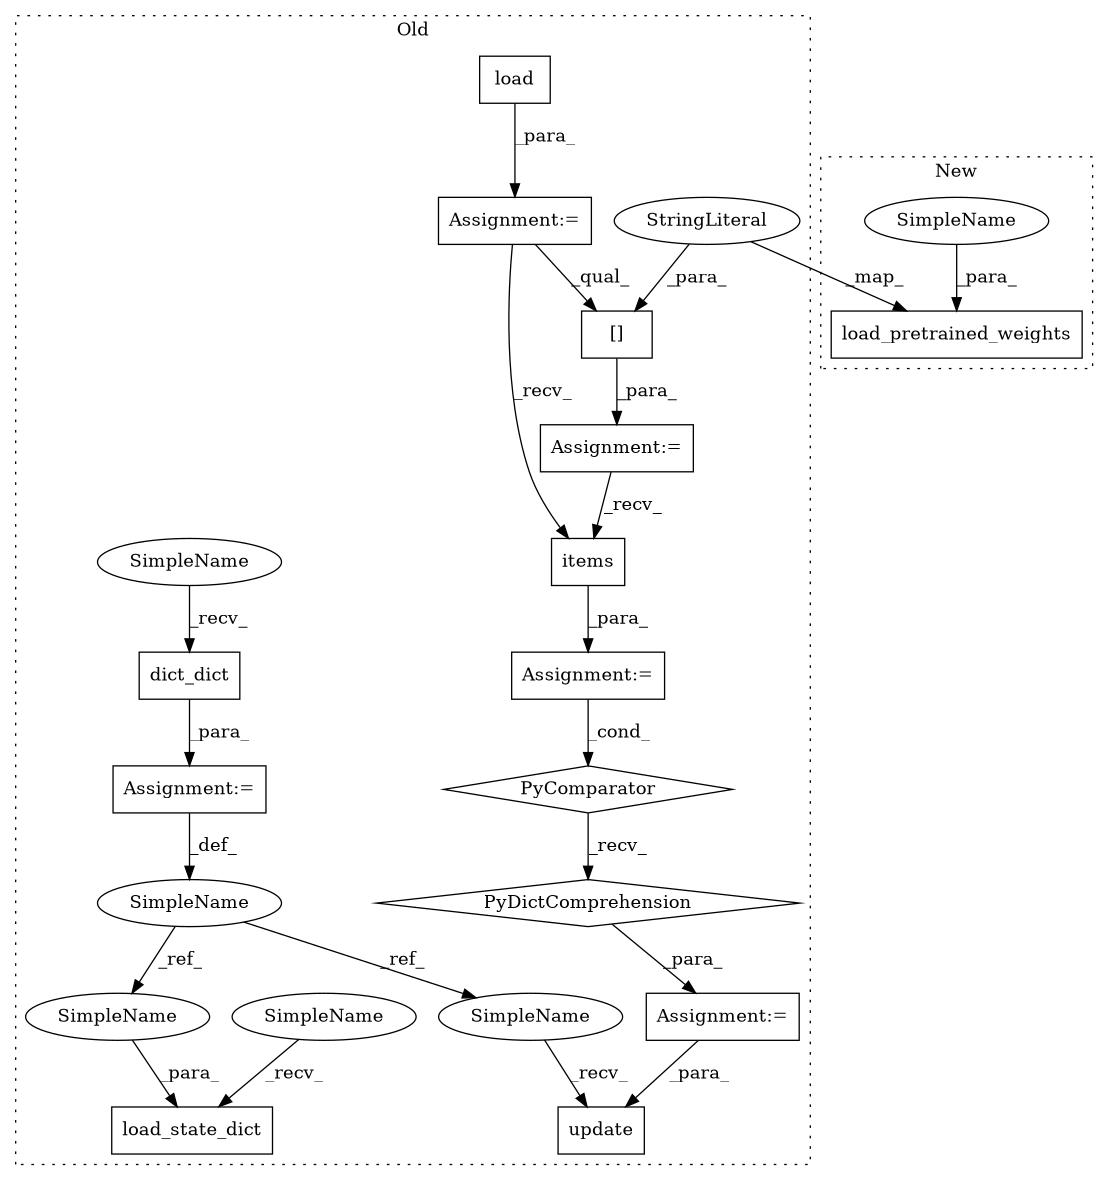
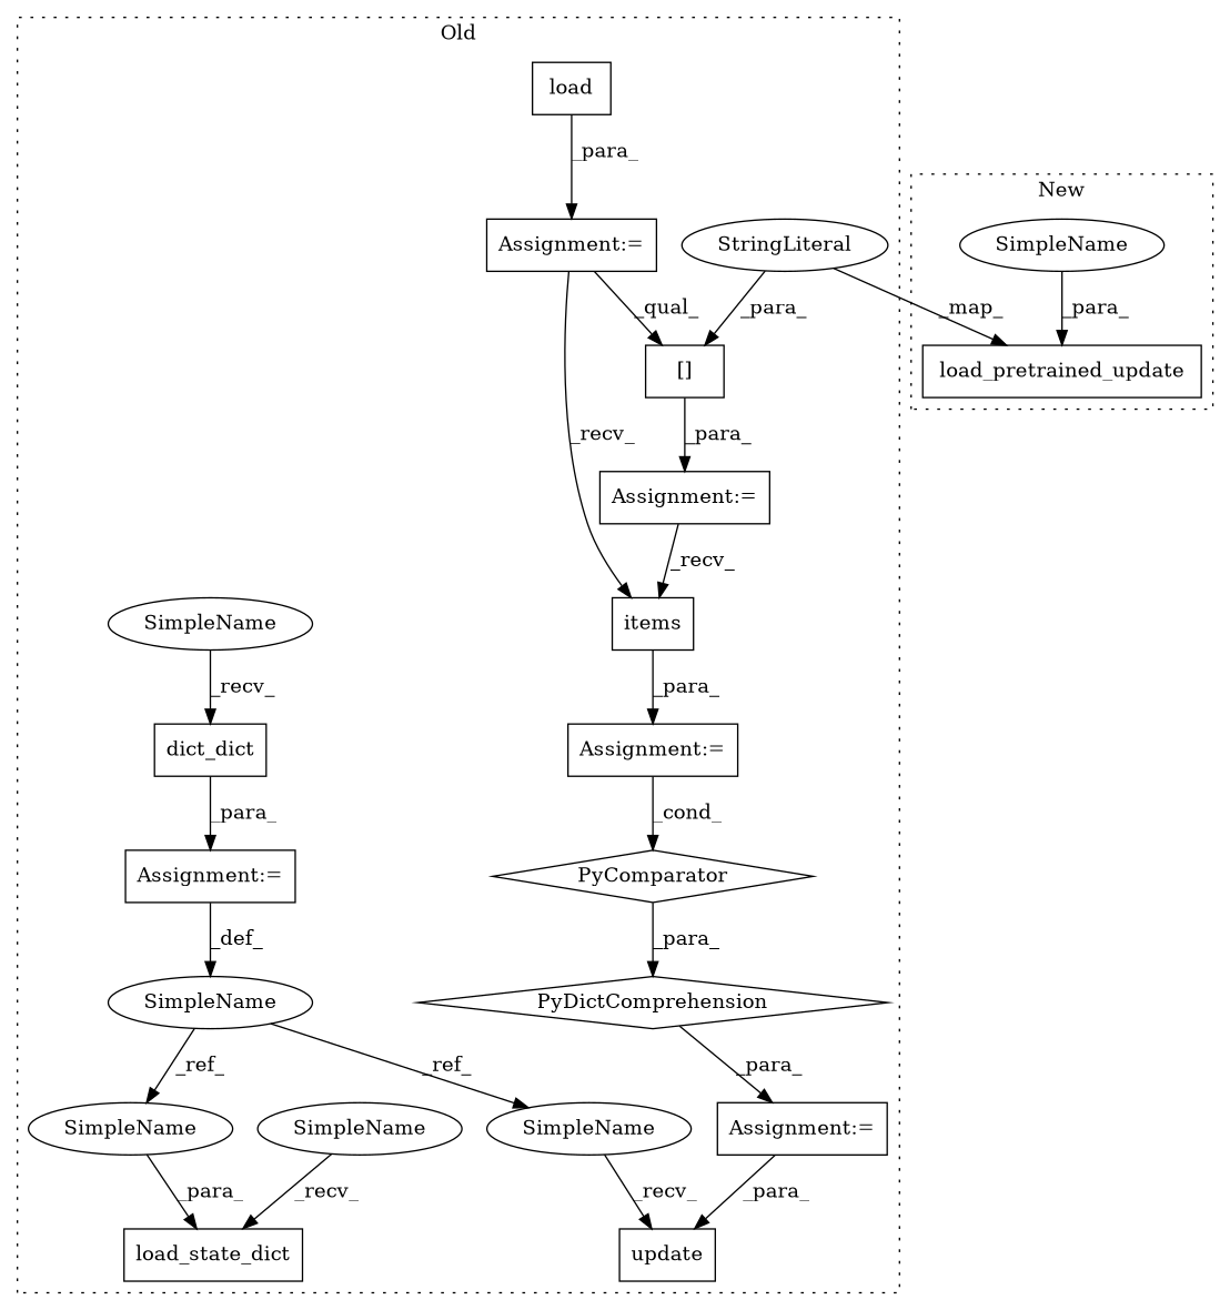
  digraph {
    node [a=32 l=10 s=3878 shape=box]
    n1 [l="5,1" label=load s="3654,3676"]
    n2 [a=113 l=95 label=PyComparator shape=diamond]
    n3 [a=2 l="11,1" label="[]" s="3699,3722"]
    n4 [l="7,1" label=update s="3994,4014"]
    n5 [a=42 label=SimpleName s=3731 shape=ellipse]
    n6 [l="16,1" label=load_state_dict s="4029,4055"]
    n7 [l=12 label=dict_dict s=3748]
    n8 [a=7 l=1 label="Assignment:=" s=3698]
    n9 [a=7 l=1 label="Assignment:=" s=3741]
    n10 [a=7 l=1 label="Assignment:=" s=3647]
    n11 [a=7 l=14 label="Assignment:=" s=3781]
    n12 [a=7 l=95 label="Assignment:="]
    n13 [l=7 label=items s=3899]
    n14 [a=45 l=12 label=StringLiteral s=3710 shape=ellipse]
    n15 [a=110 l=186 label=PyDictComprehension s=3795 shape=diamond]
    n16 [a=42 label=SimpleName s=3983 shape=ellipse]
    n17 [a=42 label=SimpleName s=4045 shape=ellipse]
    n18 [a=42 l=5 label=SimpleName s=4023 shape=ellipse]
    n19 [a=42 l=5 label=SimpleName s=3742 shape=ellipse]
-   n20 [l="24,1" label=load_pretrained_weights s="3633,3680"]
+   n20 [l="24,1" label=load_pretrained_update s="3633,3680"]
    n21 [a=42 l=5 label=SimpleName s=3657 shape=ellipse]
    subgraph cluster_1 {
      label=Old
      style=dotted
      n1
      n2
      n3
      n4
      n5
      n6
      n7
      n8
      n9
      n10
      n11
      n12
      n13
      n14
      n15
      n16
      n17
      n18
      n19
    }
    subgraph cluster_2 {
      label=New
      style=dotted
      n20
      n21
    }
    n1 -> n10 [label=_para_]
-   n2 -> n15 [label=_recv_]
+   n2 -> n15 [label=_para_]
    n3 -> n8 [label=_para_]
    n5 -> n16 [label=_ref_]
    n5 -> n17 [label=_ref_]
    n7 -> n9 [label=_para_]
    n8 -> n13 [label=_recv_]
    n9 -> n5 [label=_def_]
    n10 -> n3 [label=_qual_]
    n10 -> n13 [label=_recv_]
    n11 -> n4 [label=_para_]
    n12 -> n2 [label=_cond_]
    n13 -> n12 [label=_para_]
    n14 -> n3 [label=_para_]
    n14 -> n20 [label=_map_]
    n15 -> n11 [label=_para_]
    n16 -> n4 [label=_recv_]
    n17 -> n6 [label=_para_]
    n18 -> n6 [label=_recv_]
    n19 -> n7 [label=_recv_]
    n21 -> n20 [label=_para_]
  }
